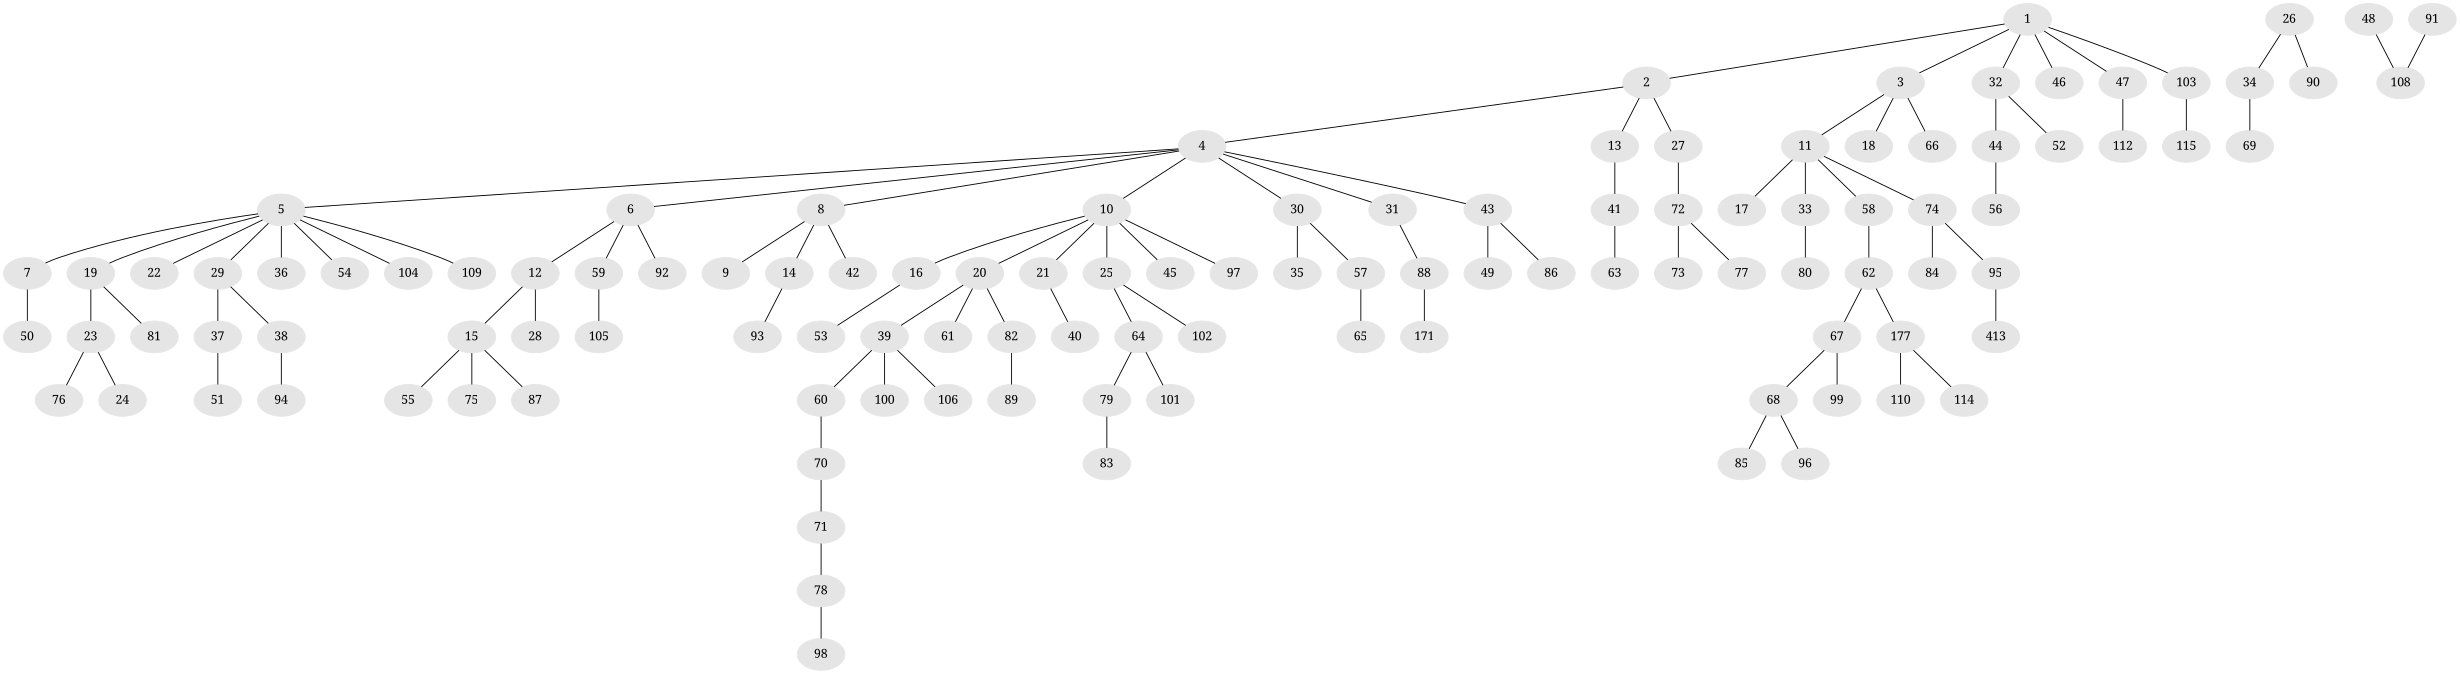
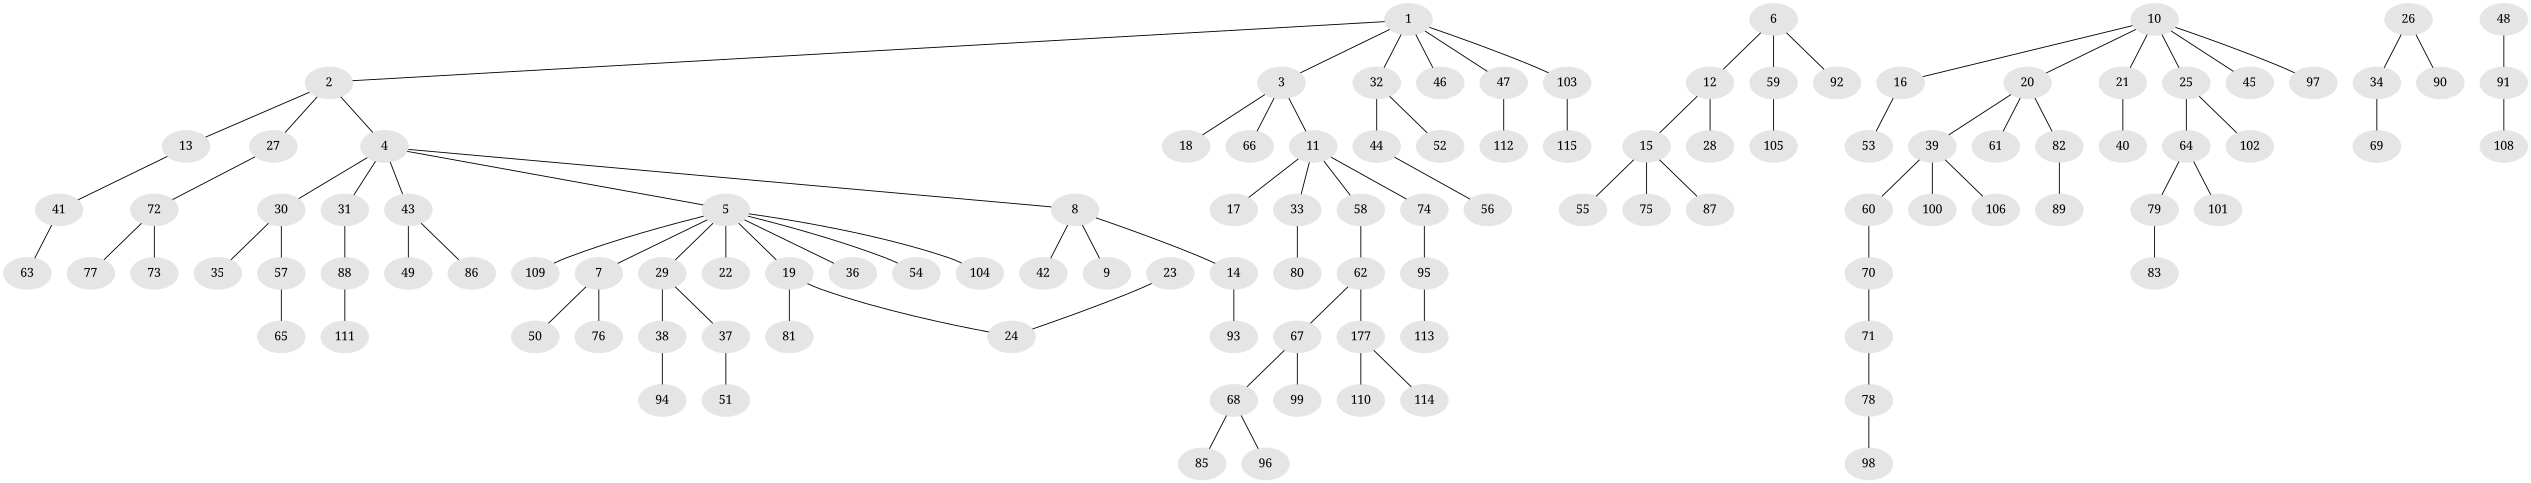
  graph {
    fontname="Noto Serif"
    node [color=gray90 fontname="Noto Serif" style=filled]
    edge [fontname="Noto Serif"]
    1
    2
    3
    32
    46
    47
    103
    4
    13
    27
    11
    18
    66
    44
    52
    112
    115
    5
    6
    8
    10
    30
    31
    43
    41
    72
    17
    33
    58
    74
    7
    19
    22
    29
    36
    54
    104
    109
    12
    59
    92
    9
    14
    42
    16
    20
    21
    25
    45
    97
    35
    57
    88
    49
    86
    50
    76
    23
    81
    26
    34
    90
    37
    38
    15
    28
    105
    93
    53
    39
    61
    82
    40
    64
    102
    80
    62
-   84
    95
    55
    75
    87
    63
    48
    91
    24
    60
    100
    106
    89
    79
    101
    69
    73
    77
    51
    94
    65
-   111 [label=171]
+   111
    56
    70
    108
    67
    n104 [label=177]
    71
    68
    99
    110
    114
    83
    85
    96
    78
    98
-   113 [label=413]
+   113
    1 -- 2
    1 -- 3
    1 -- 32
    1 -- 46
    1 -- 47
    1 -- 103
    2 -- 4
    2 -- 13
    2 -- 27
    3 -- 11
    3 -- 18
    3 -- 66
    32 -- 44
    32 -- 52
    47 -- 112
    103 -- 115
    4 -- 5
-   4 -- 6
    4 -- 8
-   4 -- 10
    4 -- 30
    4 -- 31
    4 -- 43
    13 -- 41
    27 -- 72
    11 -- 17
    11 -- 33
    11 -- 58
    11 -- 74
    44 -- 56
    5 -- 7
    5 -- 19
    5 -- 22
    5 -- 29
    5 -- 36
    5 -- 54
    5 -- 104
    5 -- 109
    6 -- 12
    6 -- 59
    6 -- 92
    8 -- 9
    8 -- 14
    8 -- 42
    10 -- 16
    10 -- 20
    10 -- 21
    10 -- 25
    10 -- 45
    10 -- 97
    30 -- 35
    30 -- 57
    31 -- 88
    43 -- 49
    43 -- 86
    41 -- 63
    72 -- 73
    72 -- 77
    33 -- 80
    58 -- 62
-   74 -- 84
    74 -- 95
    7 -- 50
-   23 -- 76
-   19 -- 23
+   7 -- 76
+   19 -- 24
    19 -- 81
    29 -- 37
    29 -- 38
    12 -- 15
    12 -- 28
    59 -- 105
    14 -- 93
    16 -- 53
    20 -- 39
    20 -- 61
    20 -- 82
    21 -- 40
    25 -- 64
    25 -- 102
    57 -- 65
    88 -- 111
    23 -- 24
    26 -- 34
    26 -- 90
    34 -- 69
    37 -- 51
    38 -- 94
    15 -- 55
    15 -- 75
    15 -- 87
    39 -- 60
    39 -- 100
    39 -- 106
    82 -- 89
    64 -- 79
    64 -- 101
    62 -- 67
    62 -- n104
    95 -- 113
-   48 -- 108
+   48 -- 91
    91 -- 108
    60 -- 70
    79 -- 83
    70 -- 71
    67 -- 68
    67 -- 99
    n104 -- 110
    n104 -- 114
    71 -- 78
    68 -- 85
    68 -- 96
    78 -- 98
  }
